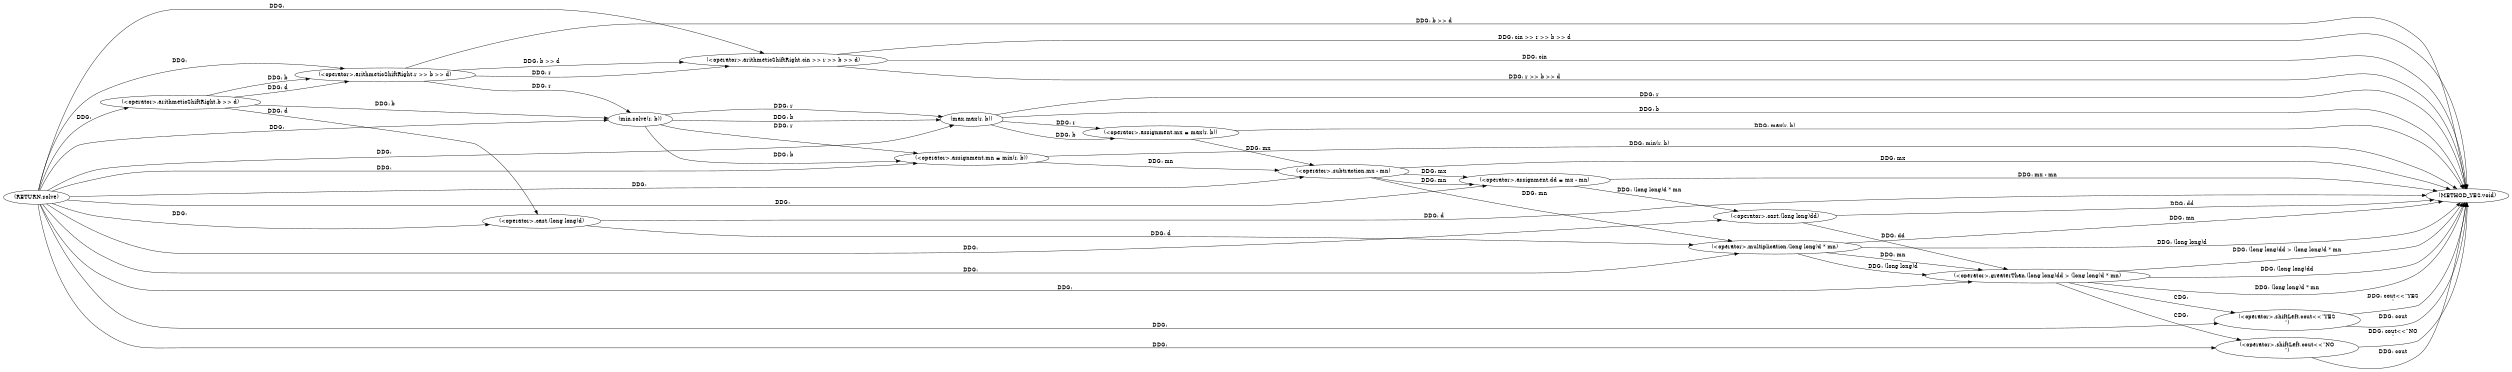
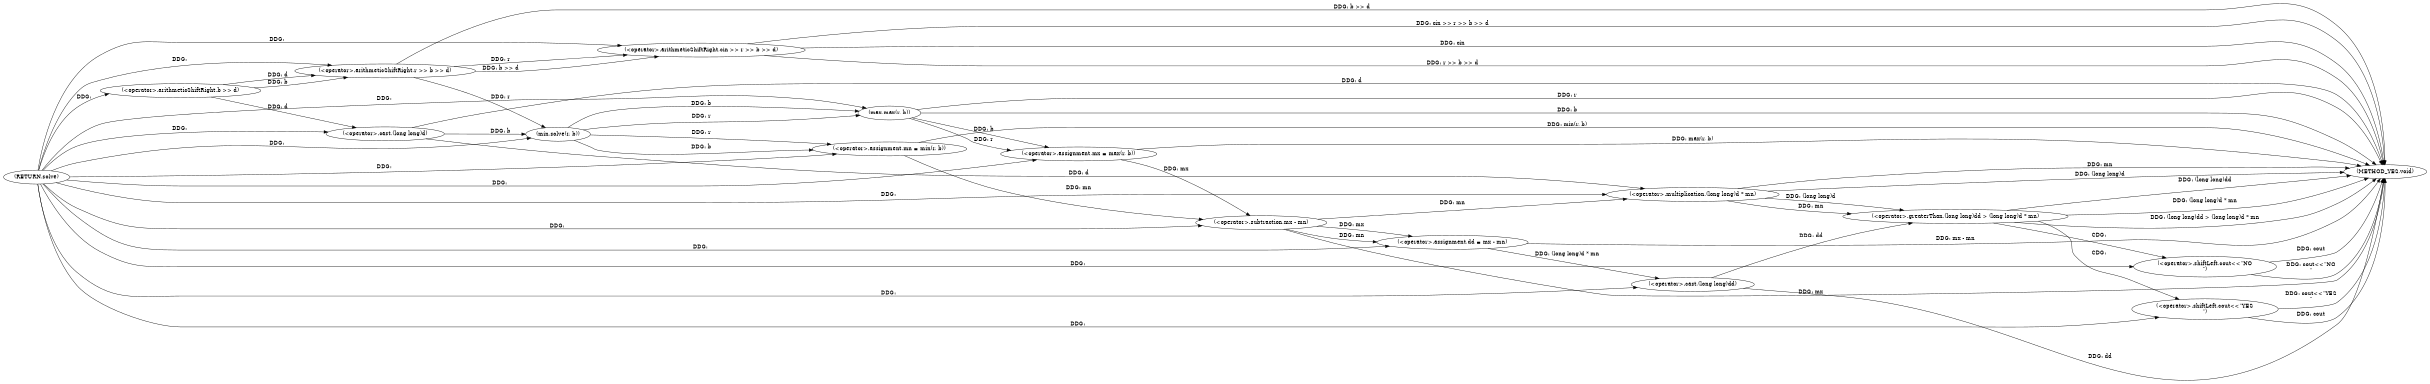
  digraph {
    rankdir=LR
    n1 [label="(RETURN,solve)"]
    n2 [label="(<operator>.arithmeticShiftRight,cin >> r >> b >> d)"]
    n3 [label="(<operator>.assignment,mn = min(r, b))"]
    n4 [label="(<operator>.assignment,mx = max(r, b))"]
    n5 [label="(<operator>.assignment,dd = mx - mn)"]
    n6 [label="(<operator>.shiftLeft,cout<<\"NO\n\")"]
    n7 [label="(<operator>.arithmeticShiftRight,r >> b >> d)"]
    n8 [label="(min,solve(r, b))"]
    n9 [label="(max,max(r, b))"]
    n10 [label="(<operator>.subtraction,mx - mn)"]
    n11 [label="(<operator>.shiftLeft,cout<<\"YES\n\")"]
    n12 [label="(<operator>.arithmeticShiftRight,b >> d)"]
    n13 [label="(<operator>.cast,(long long)dd)"]
    n14 [label="(<operator>.multiplication,(long long)d * mn)"]
    n15 [label="(<operator>.cast,(long long)d)"]
    n16 [label="(METHOD_YES,void)"]
    n17 [label="(<operator>.greaterThan,(long long)dd > (long long)d * mn)"]
    n1 -> n2 [label="DDG: "]
    n1 -> n3 [label="DDG: "]
-   n1 -> n17 [label="DDG: "]
+   n1 -> n4 [label="DDG: "]
    n1 -> n5 [label="DDG: "]
    n1 -> n6 [label="DDG: "]
    n1 -> n7 [label="DDG: "]
    n1 -> n8 [label="DDG: "]
    n1 -> n9 [label="DDG: "]
    n1 -> n10 [label="DDG: "]
    n1 -> n11 [label="DDG: "]
    n1 -> n12 [label="DDG: "]
    n1 -> n13 [label="DDG: "]
    n1 -> n14 [label="DDG: "]
    n1 -> n15 [label="DDG: "]
    n2 -> n16 [label="DDG: r >> b >> d"]
    n2 -> n16 [label="DDG: cin >> r >> b >> d"]
    n2 -> n16 [label="DDG: cin"]
    n3 -> n10 [label="DDG: mn"]
    n3 -> n16 [label="DDG: min(r, b)"]
    n4 -> n10 [label="DDG: mx"]
    n4 -> n16 [label="DDG: max(r, b)"]
    n5 -> n13 [label="DDG: (long long)d * mn"]
    n5 -> n16 [label="DDG: mx - mn"]
    n6 -> n16 [label="DDG: cout"]
    n6 -> n16 [label="DDG: cout<<\"NO\n\""]
    n7 -> n2 [label="DDG: b >> d"]
    n7 -> n2 [label="DDG: r"]
    n7 -> n8 [label="DDG: r"]
    n7 -> n16 [label="DDG: b >> d"]
    n8 -> n3 [label="DDG: r"]
    n8 -> n3 [label="DDG: b"]
    n8 -> n9 [label="DDG: r"]
    n8 -> n9 [label="DDG: b"]
    n9 -> n4 [label="DDG: b"]
    n9 -> n4 [label="DDG: r"]
    n9 -> n16 [label="DDG: r"]
    n9 -> n16 [label="DDG: b"]
    n10 -> n5 [label="DDG: mx"]
    n10 -> n5 [label="DDG: mn"]
    n10 -> n14 [label="DDG: mn"]
    n10 -> n16 [label="DDG: mx"]
    n11 -> n16 [label="DDG: cout"]
    n11 -> n16 [label="DDG: cout<<\"YES\n\""]
    n12 -> n7 [label="DDG: b"]
    n12 -> n7 [label="DDG: d"]
-   n12 -> n8 [label="DDG: b"]
+   n15 -> n8 [label="DDG: b"]
    n12 -> n15 [label="DDG: d"]
    n13 -> n16 [label="DDG: dd"]
    n13 -> n17 [label="DDG: dd"]
    n14 -> n16 [label="DDG: (long long)d"]
    n14 -> n16 [label="DDG: mn"]
    n14 -> n17 [label="DDG: mn"]
    n14 -> n17 [label="DDG: (long long)d"]
    n15 -> n14 [label="DDG: d"]
    n15 -> n16 [label="DDG: d"]
    n17 -> n6 [label="CDG: "]
    n17 -> n11 [label="CDG: "]
    n17 -> n16 [label="DDG: (long long)dd"]
    n17 -> n16 [label="DDG: (long long)d * mn"]
    n17 -> n16 [label="DDG: (long long)dd > (long long)d * mn"]
  }
